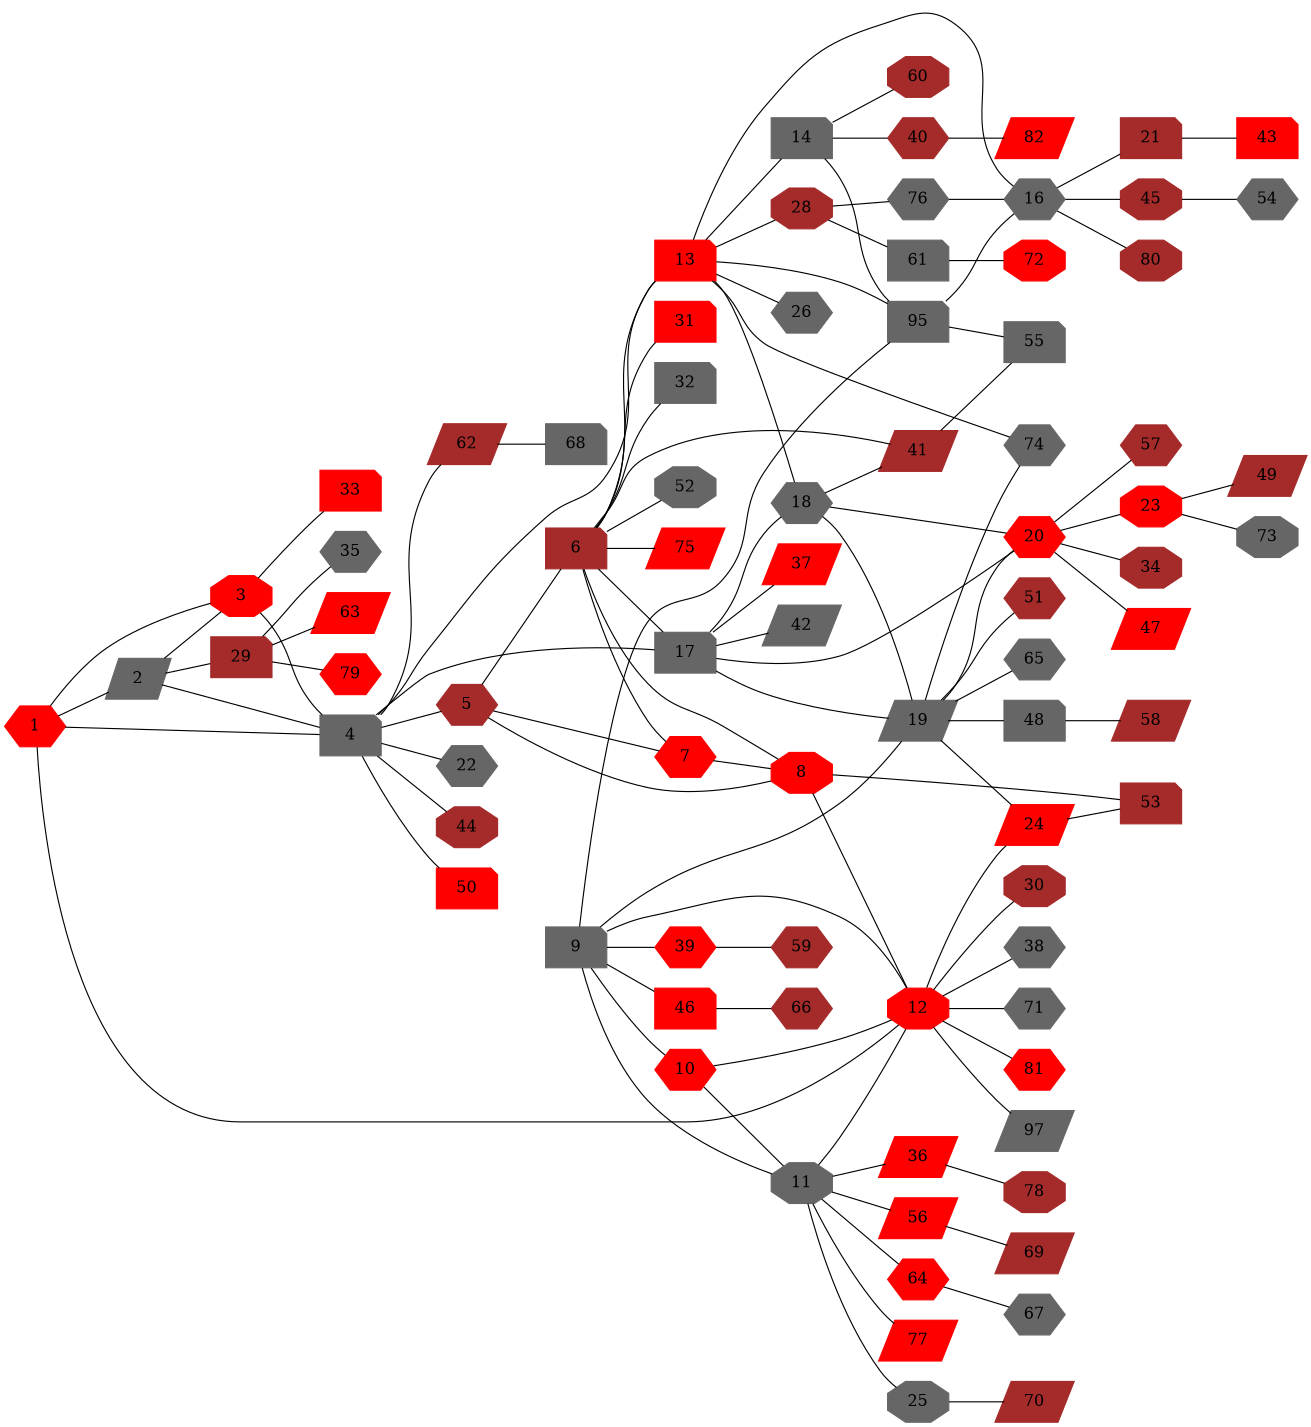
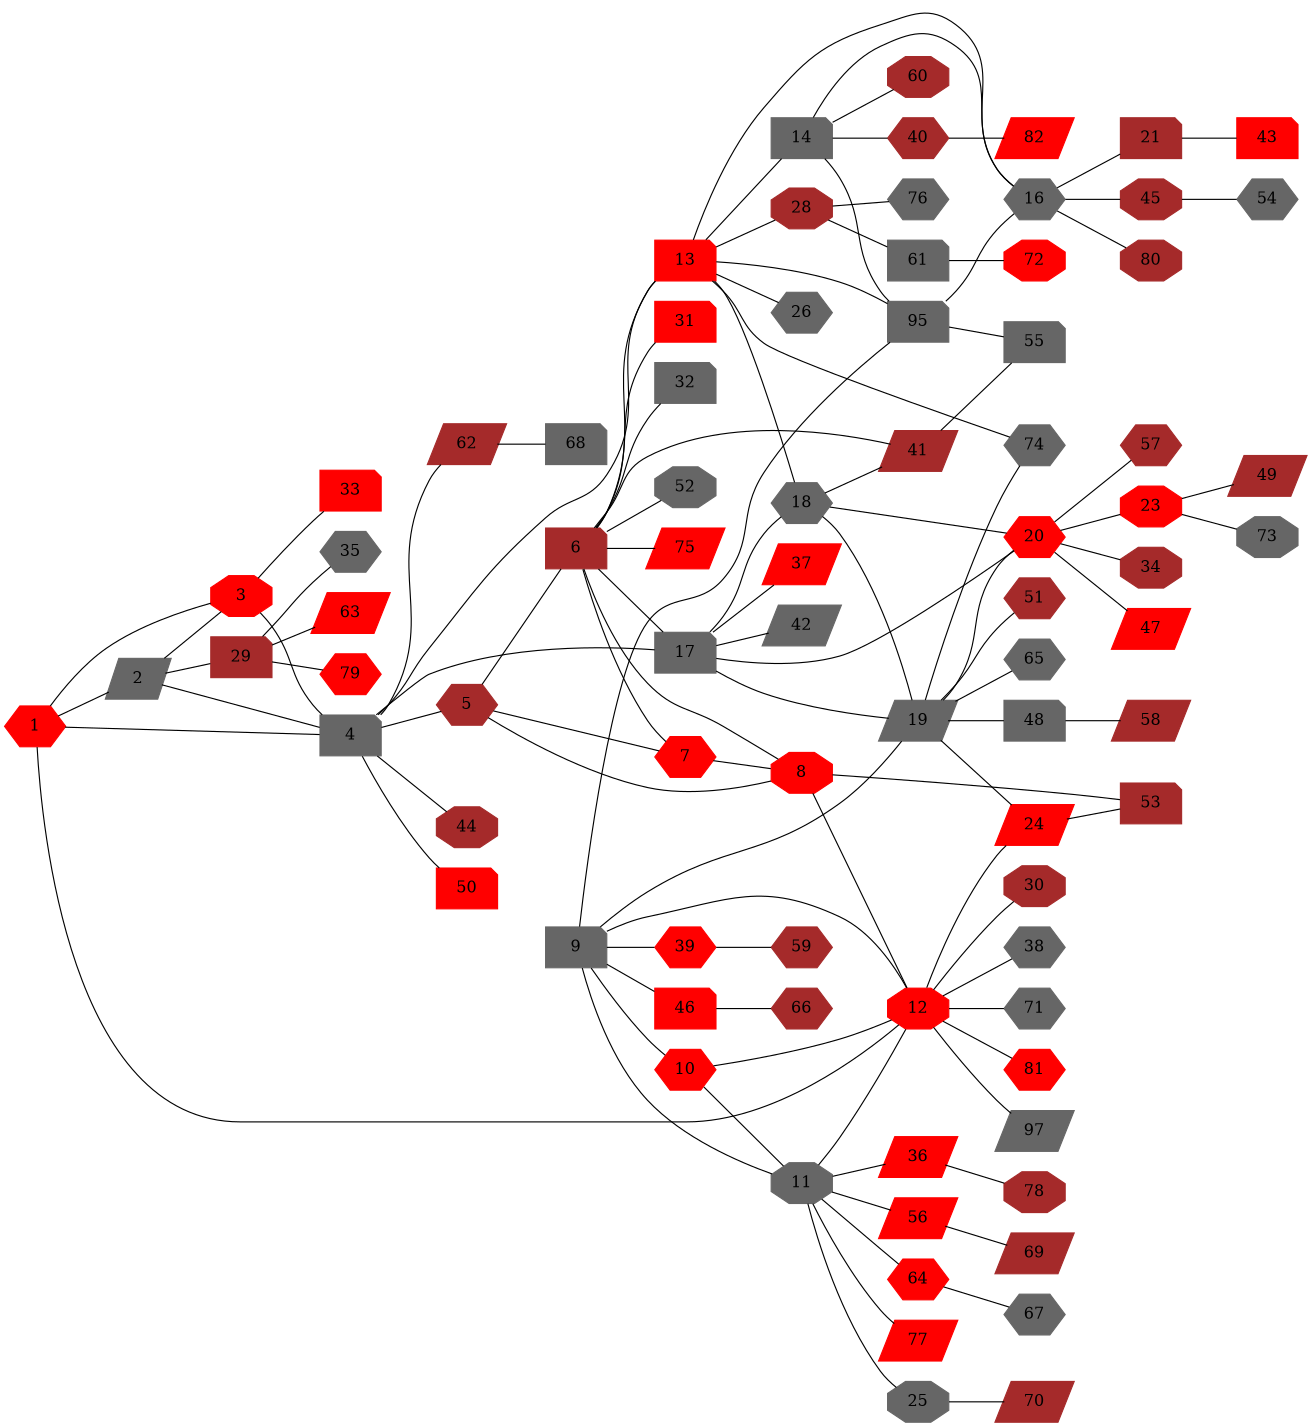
  graph {
    rankdir=LR
    node [color=gray40 shape=hexagon style=filled]
    1 [color=red]
    2 [shape=parallelogram]
    3 [color=red shape=octagon]
    4 [shape=note]
    12 [color=red shape=octagon]
    29 [color=brown shape=note]
    33 [color=red shape=note]
    5 [color=brown]
    13 [color=red shape=note]
    17 [shape=note]
-   22
    44 [color=brown shape=octagon]
    50 [color=red shape=note]
    62 [color=brown shape=parallelogram]
    24 [color=red shape=parallelogram]
    n16 [label=97 shape=parallelogram]
    30 [color=brown shape=octagon]
    38
    71
    81 [color=red]
    35
    63 [color=red shape=parallelogram]
    79 [color=red]
    6 [color=brown shape=note]
    7 [color=red]
    8 [color=red shape=octagon]
    n27 [label=95 shape=note]
    14 [shape=note]
    16
    18
    26
    28 [color=brown shape=octagon]
    74
    19 [shape=parallelogram]
    20 [color=red]
    37 [color=red shape=parallelogram]
    42 [shape=parallelogram]
    68 [shape=note]
    31 [color=red shape=note]
    32 [shape=note]
    41 [color=brown shape=parallelogram]
    52 [shape=octagon]
    75 [color=red shape=parallelogram]
    53 [color=brown shape=note]
    55 [shape=note]
    9 [shape=note]
    10 [color=red]
    11 [shape=octagon]
    39 [color=red]
    46 [color=red shape=note]
    25 [shape=octagon]
    36 [color=red shape=parallelogram]
    56 [color=red shape=parallelogram]
    64 [color=red]
    77 [color=red shape=parallelogram]
    48 [shape=note]
    51 [color=brown]
    65
    59 [color=brown]
    66 [color=brown]
    70 [color=brown shape=parallelogram]
    78 [color=brown shape=octagon]
    69 [color=brown shape=parallelogram]
    67
    40 [color=brown]
    60 [color=brown shape=octagon]
    21 [color=brown shape=note]
    45 [color=brown shape=octagon]
    80 [color=brown shape=octagon]
    61 [shape=note]
    76
    82 [color=red shape=parallelogram]
    43 [color=red shape=note]
    54
    23 [color=red shape=octagon]
    34 [color=brown shape=octagon]
    47 [color=red shape=parallelogram]
    57 [color=brown]
    58 [color=brown shape=parallelogram]
    49 [color=brown shape=parallelogram]
    73 [shape=octagon]
    72 [color=red shape=octagon]
    1 -- 2
    1 -- 3
    1 -- 4
    1 -- 12
    2 -- 3
    2 -- 4
    2 -- 29
    3 -- 4
    3 -- 33
    4 -- 5
    4 -- 13
    4 -- 17
-   4 -- 22
    4 -- 44
    4 -- 50
    4 -- 62
    12 -- 24
    12 -- n16
    12 -- 30
    12 -- 38
    12 -- 71
    12 -- 81
    29 -- 35
    29 -- 63
    29 -- 79
    5 -- 6
    5 -- 7
    5 -- 8
    13 -- n27
    13 -- 14
    13 -- 16
    13 -- 18
    13 -- 26
    13 -- 28
    13 -- 74
    17 -- 18
    17 -- 19
    17 -- 20
    17 -- 37
    17 -- 42
    62 -- 68
    24 -- 53
    6 -- 13
    6 -- 17
    6 -- 7
    6 -- 8
    6 -- 31
    6 -- 32
    6 -- 41
    6 -- 52
    6 -- 75
    7 -- 8
    8 -- 12
    8 -- 53
    n27 -- 16
    n27 -- 55
    14 -- n27
-   76 -- 16
+   14 -- 16
    14 -- 40
    14 -- 60
    16 -- 21
    16 -- 45
    16 -- 80
    18 -- 19
    18 -- 20
    18 -- 41
    28 -- 61
    28 -- 76
    19 -- 24
    19 -- 74
    19 -- 20
    19 -- 48
    19 -- 51
    19 -- 65
    20 -- 23
    20 -- 34
    20 -- 47
    20 -- 57
    41 -- 55
    9 -- 12
    9 -- n27
    9 -- 19
    9 -- 10
    9 -- 11
    9 -- 39
    9 -- 46
    10 -- 12
    10 -- 11
    11 -- 12
    11 -- 25
    11 -- 36
    11 -- 56
    11 -- 64
    11 -- 77
    39 -- 59
    46 -- 66
    25 -- 70
    36 -- 78
    56 -- 69
    64 -- 67
    48 -- 58
    40 -- 82
    21 -- 43
    45 -- 54
    61 -- 72
    23 -- 49
    23 -- 73
  }
